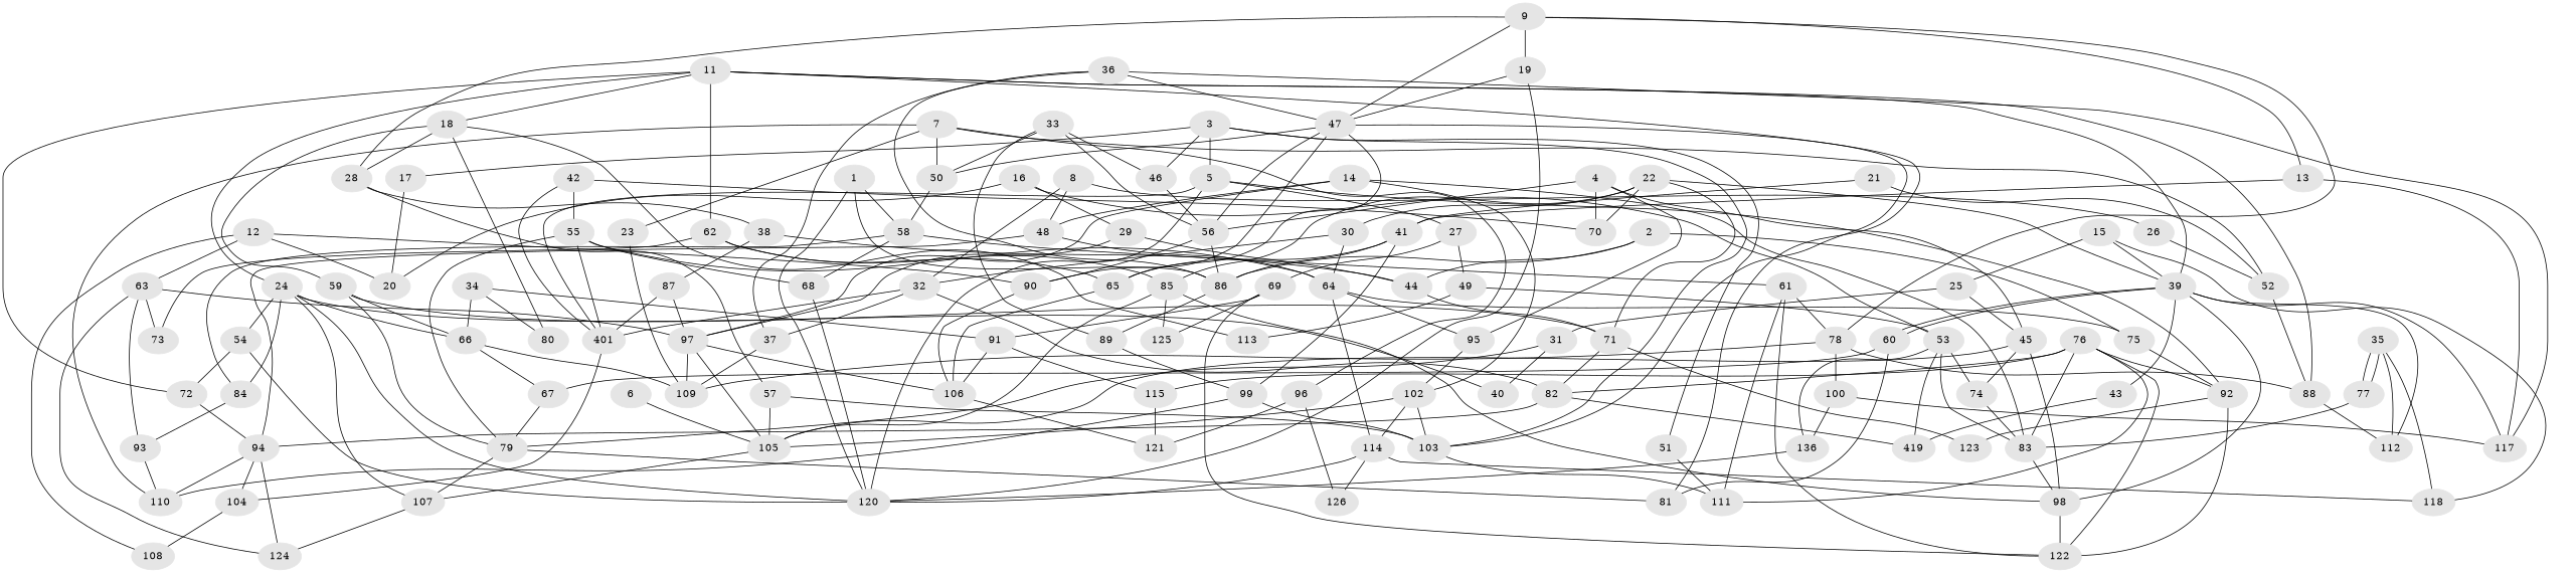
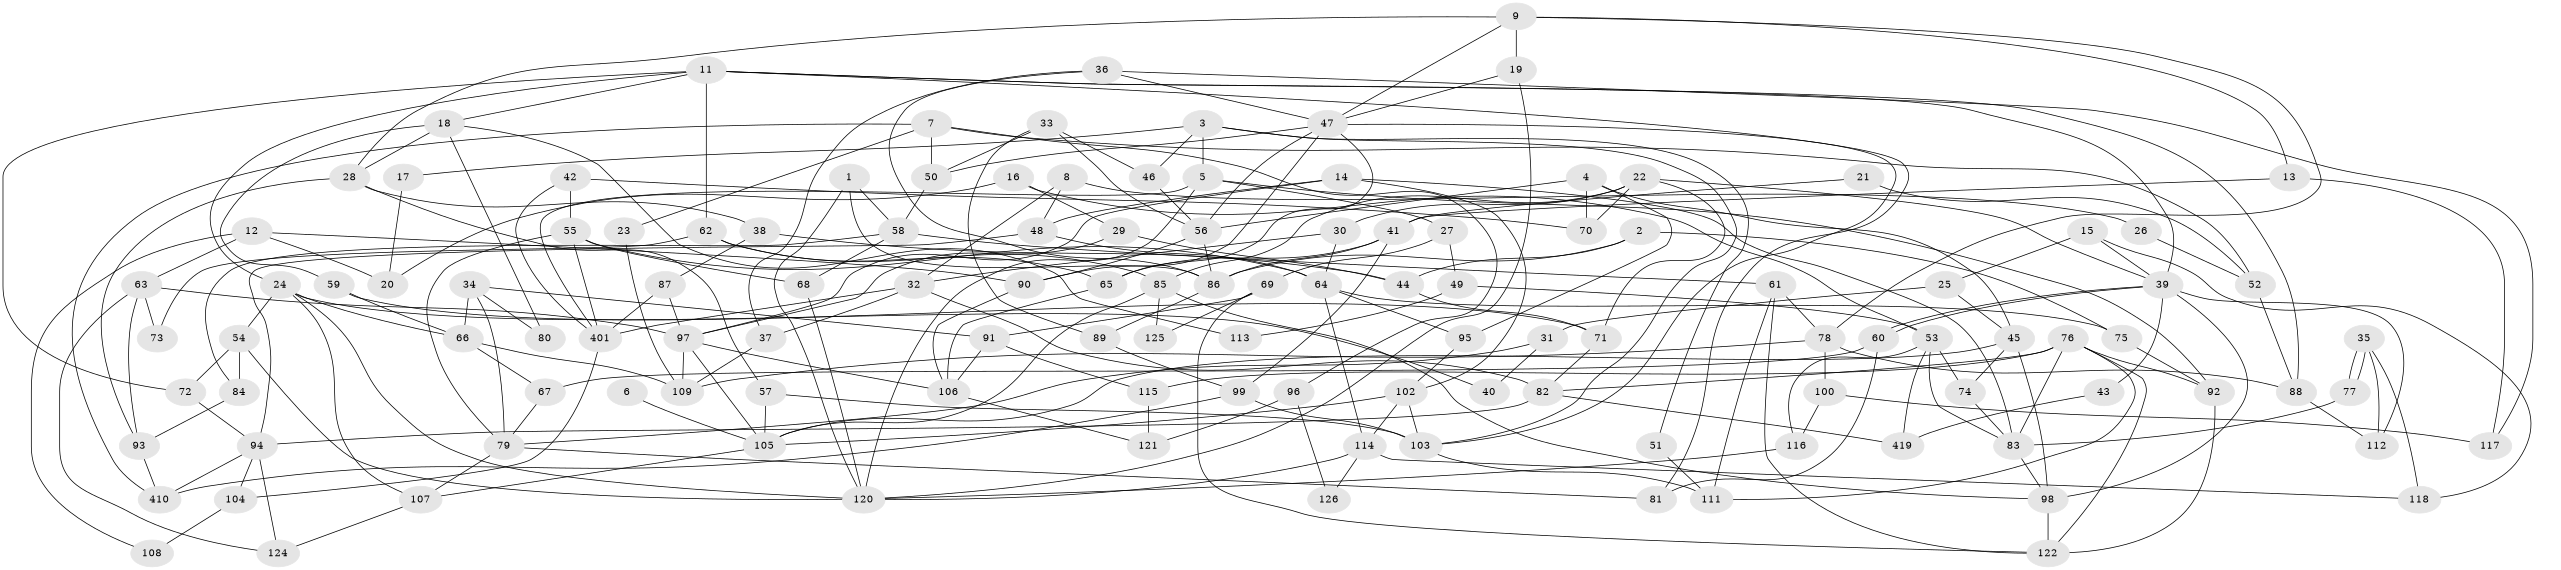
  graph {
    node [color=gray90 style=filled]
    1
    58
    86
    120
    84
    68
    61
    89
    2
    44
    75
    71
    92
    3
    5
    17
    46
    51
    103
    27
    n21 [label=401]
    20
    56
    111
    4
    45
    70
    95
    105
    98
    74
    90
    102
    49
    69
    122
-   123
    104
    6
    18
    28
    113
    59
    80
    107
    7
    23
    50
    52
    96
-   110
+   110 [label=410]
    109
    88
    121
    126
    8
    26
    32
    48
    37
    82
    64
    94
    9
    13
    19
    47
    78
    41
    117
    38
    57
    93
    65
    100
    11
    24
    39
    62
    72
    81
    40
    54
    66
    112
    43
    60
    85
    73
    12
    63
    108
    97
    124
    106
    99
    14
    83
    114
    15
    25
    118
    31
    16
    29
    53
    n107 [label=419]
-   116 [label=136]
+   116
    79
    21
    22
    30
    125
    67
    91
    87
    33
    34
    115
    35
    77
    36
    42
    55
    76
    1 -- 58
    1 -- 86
    1 -- 120
    58 -- 84
    58 -- 68
    58 -- 61
    86 -- 89
    84 -- 93
    68 -- 120
    61 -- 111
    61 -- 122
    61 -- 78
    89 -- 99
    2 -- 86
    2 -- 44
    2 -- 75
    44 -- 71
    75 -- 92
-   71 -- 123
    71 -- 82
    92 -- 122
-   92 -- 123
    3 -- 5
    3 -- 17
    3 -- 46
    3 -- 51
    3 -- 103
    5 -- 120
    5 -- 92
    5 -- 27
    5 -- n21
    17 -- 20
    46 -- 56
    51 -- 111
    103 -- 111
    27 -- 49
    27 -- 69
    n21 -- 104
    56 -- 86
    56 -- 90
    4 -- 56
    4 -- 45
    4 -- 70
    4 -- 95
    45 -- 105
    45 -- 98
    45 -- 74
    95 -- 102
    105 -- 107
    98 -- 122
    74 -- 83
    90 -- 106
    102 -- 103
    102 -- 105
    102 -- 114
    49 -- 113
    49 -- 53
    69 -- 122
    69 -- 125
    69 -- 91
    104 -- 108
    6 -- 105
    18 -- 28
    18 -- 113
    18 -- 59
    18 -- 80
    28 -- 38
    28 -- 57
+   28 -- 93
    59 -- 71
    59 -- 66
-   59 -- 79
+   34 -- 79
    107 -- 124
    7 -- 23
    7 -- 50
    7 -- 52
    7 -- 96
    7 -- 110
    23 -- 109
    50 -- 58
    52 -- 88
    96 -- 121
    96 -- 126
    88 -- 112
    8 -- 26
    8 -- 32
    8 -- 48
    26 -- 52
    32 -- n21
    32 -- 37
    32 -- 82
    48 -- 64
    48 -- 94
    37 -- 109
    82 -- 94
    82 -- n107
    64 -- 75
    64 -- 95
    64 -- 114
    94 -- 104
    94 -- 110
    94 -- 124
    9 -- 28
    9 -- 13
    9 -- 19
    9 -- 47
    9 -- 78
    13 -- 41
    13 -- 117
    19 -- 120
    19 -- 47
    47 -- 103
    47 -- 56
    47 -- 90
    47 -- 50
    47 -- 65
    78 -- 109
    78 -- 88
    78 -- 100
    41 -- 86
    41 -- 65
    41 -- 99
    38 -- 44
    38 -- 87
    57 -- 103
    57 -- 105
    93 -- 110
    65 -- 106
    100 -- 117
    100 -- 116
    11 -- 18
    11 -- 88
    11 -- 24
    11 -- 39
    11 -- 62
    11 -- 72
    11 -- 81
    24 -- 120
    24 -- 107
    24 -- 40
    24 -- 54
    24 -- 66
    39 -- 98
-   39 -- 117
    39 -- 112
    39 -- 43
    39 -- 60
    39 -- 60
    62 -- 65
    62 -- 85
    62 -- 73
    72 -- 94
    54 -- 120
-   24 -- 84
+   54 -- 84
    54 -- 72
    66 -- 109
    66 -- 67
    43 -- n107
    60 -- 81
    60 -- 67
    85 -- 105
    85 -- 98
    85 -- 125
    12 -- 20
    12 -- 90
    12 -- 63
    12 -- 108
    63 -- 93
    63 -- 73
    63 -- 97
    63 -- 124
    97 -- 105
    97 -- 109
    97 -- 106
    106 -- 121
    99 -- 103
    99 -- 110
    14 -- 102
    14 -- 48
    14 -- 97
    14 -- 83
    83 -- 98
    114 -- 120
    114 -- 126
    114 -- 118
    15 -- 39
    15 -- 25
    15 -- 118
    25 -- 45
    25 -- 31
    31 -- 40
    31 -- 79
    16 -- 20
    16 -- 29
    16 -- 53
    29 -- 44
    29 -- 97
    53 -- 74
    53 -- 83
    53 -- n107
    53 -- 116
    116 -- 120
    79 -- 107
    79 -- 81
    21 -- 52
    21 -- 41
    22 -- 71
    22 -- 70
    22 -- 39
    22 -- 85
    22 -- 30
    30 -- 32
    30 -- 64
    67 -- 79
    91 -- 106
    91 -- 115
    87 -- n21
    87 -- 97
    33 -- 89
    33 -- 46
    33 -- 56
    33 -- 50
    34 -- 80
    34 -- 66
    34 -- 91
    115 -- 121
    35 -- 112
    35 -- 118
    35 -- 77
    35 -- 77
    77 -- 83
    36 -- 86
    36 -- 37
    36 -- 47
    36 -- 117
    42 -- n21
    42 -- 70
    42 -- 55
    55 -- 68
    55 -- n21
    55 -- 64
    55 -- 79
    76 -- 92
    76 -- 111
    76 -- 122
    76 -- 82
    76 -- 83
    76 -- 115
  }
